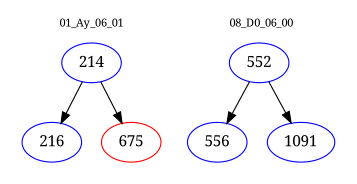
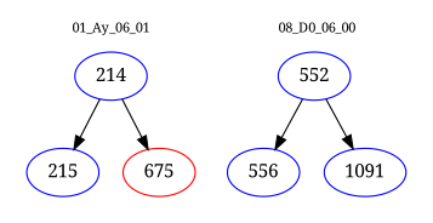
  digraph {
    fontname="Noto Serif"
    node [color=blue fontname="Noto Serif"]
    edge [color=black fontname="Noto Serif"]
    n1 [label=214]
-   n2 [label=216]
+   n2 [label=215]
    n3 [color=red label=675]
    n4 [label=552]
    n5 [label=556]
    n6 [label=1091]
    subgraph cluster_1 {
      color=white
      fontsize=10
      label="01_Ay_06_01"
      n1
      n2
      n3
    }
    subgraph cluster_2 {
      color=white
      fontsize=10
      label="08_D0_06_00"
      n4
      n5
      n6
    }
    n1 -> n2
    n1 -> n3
    n4 -> n5
    n4 -> n6
  }
